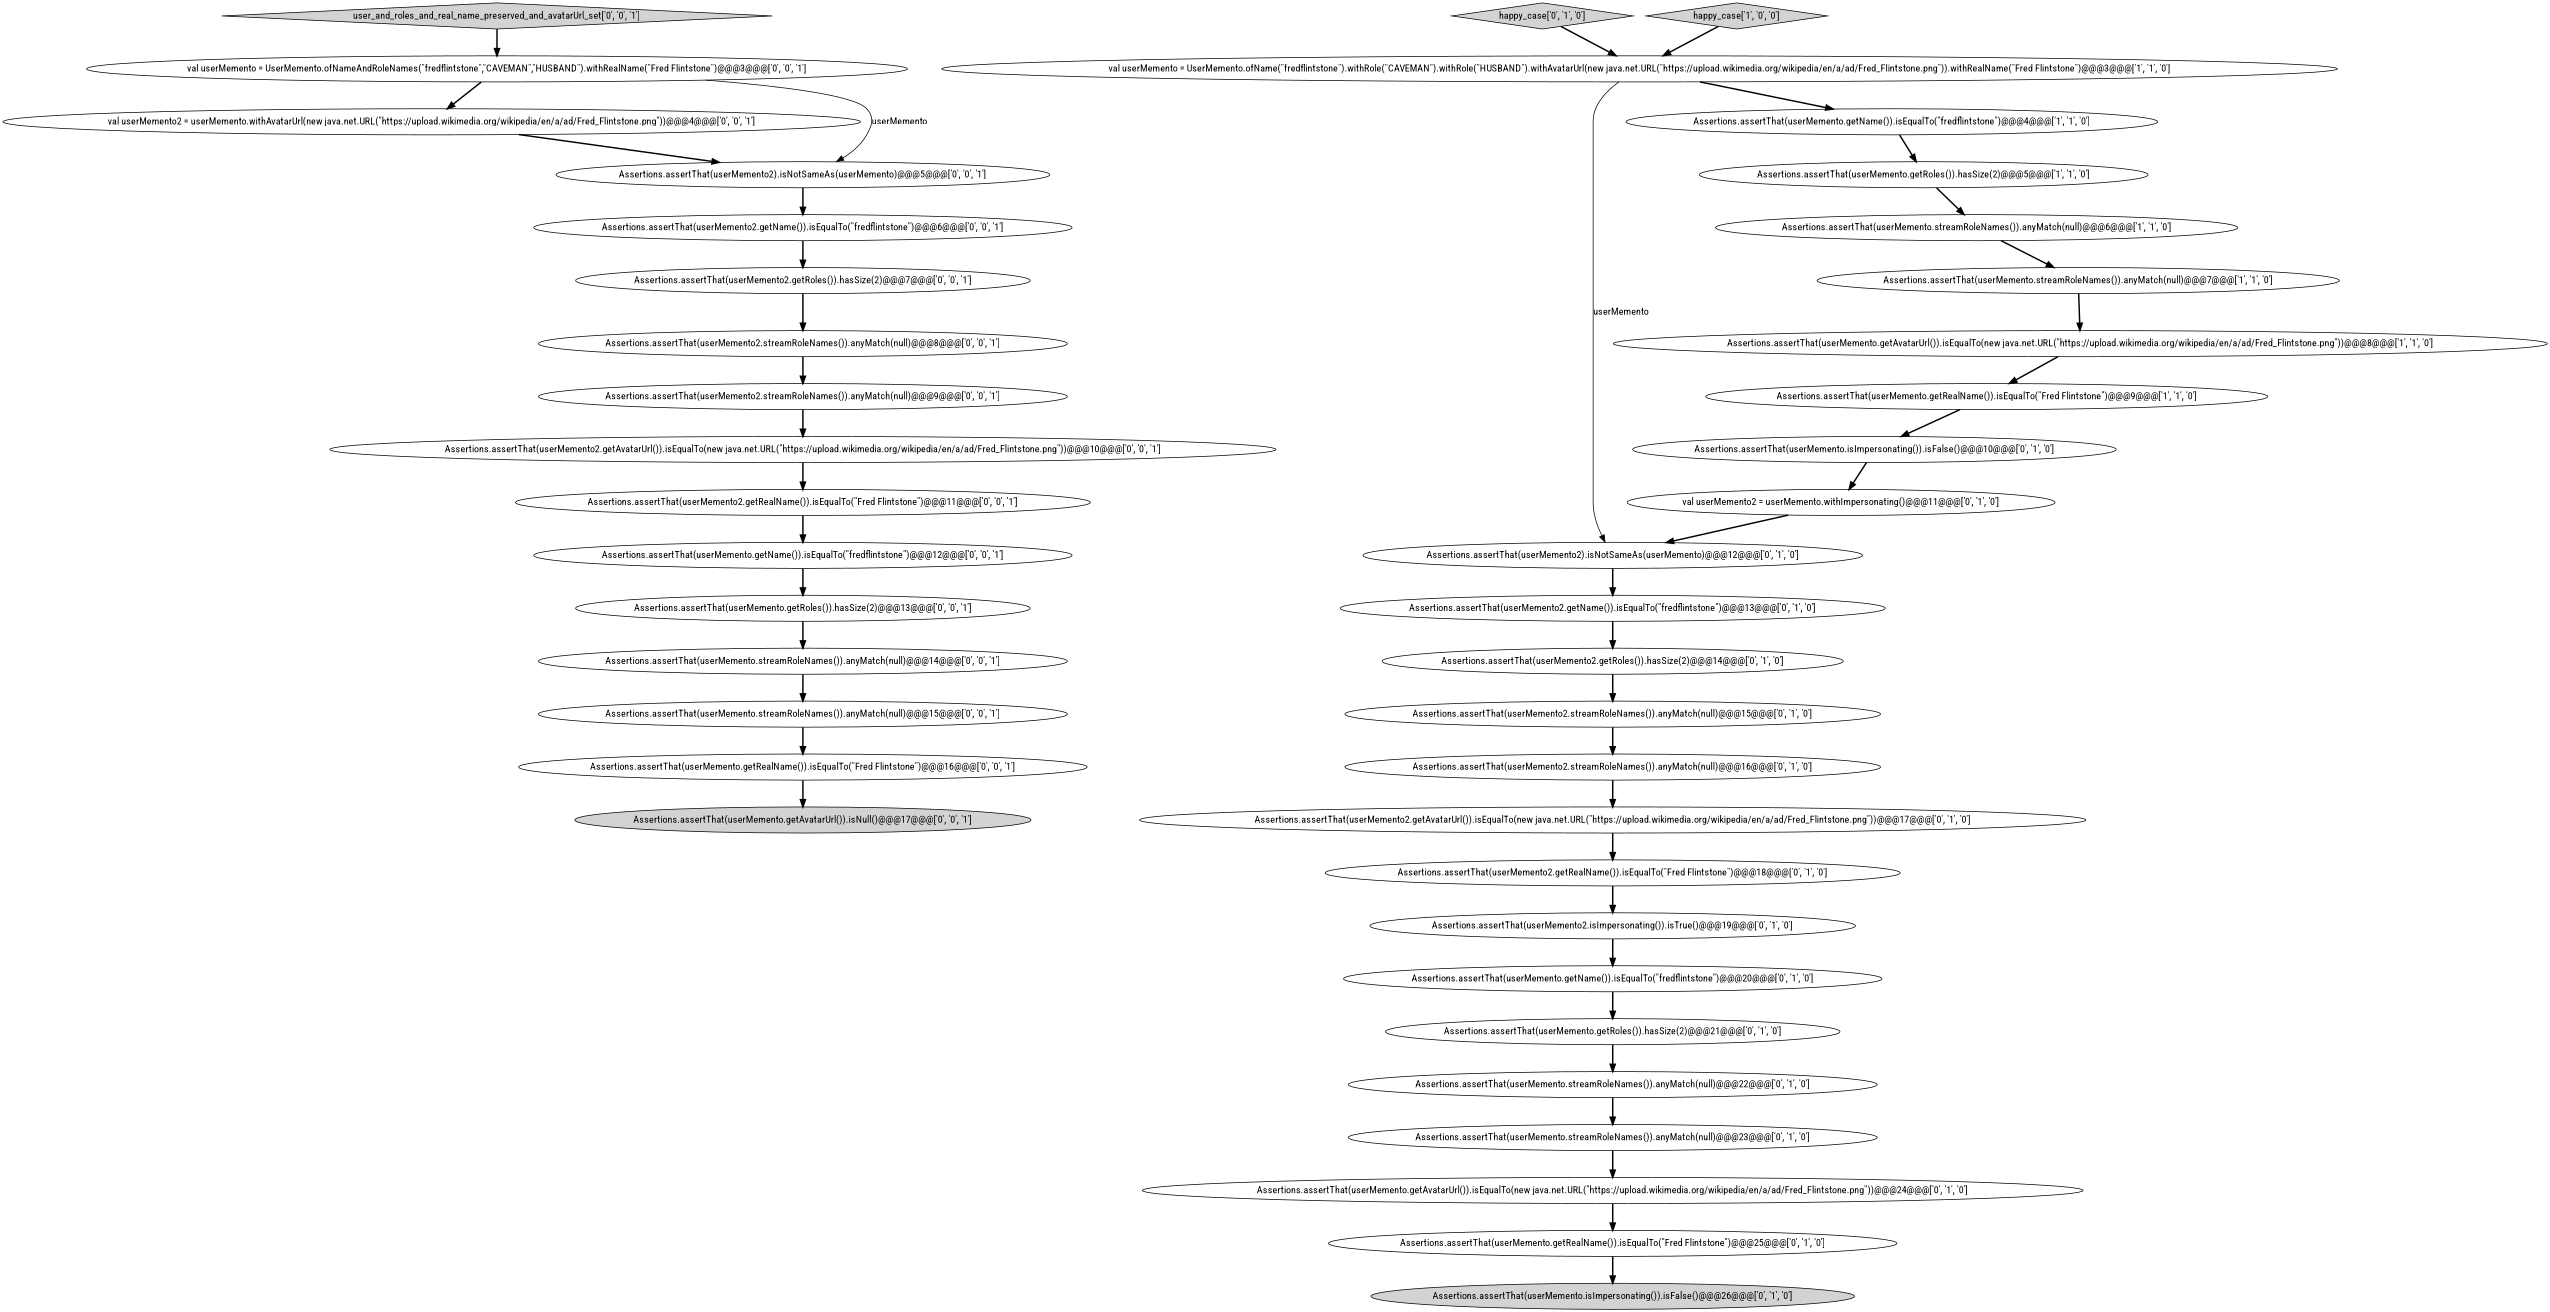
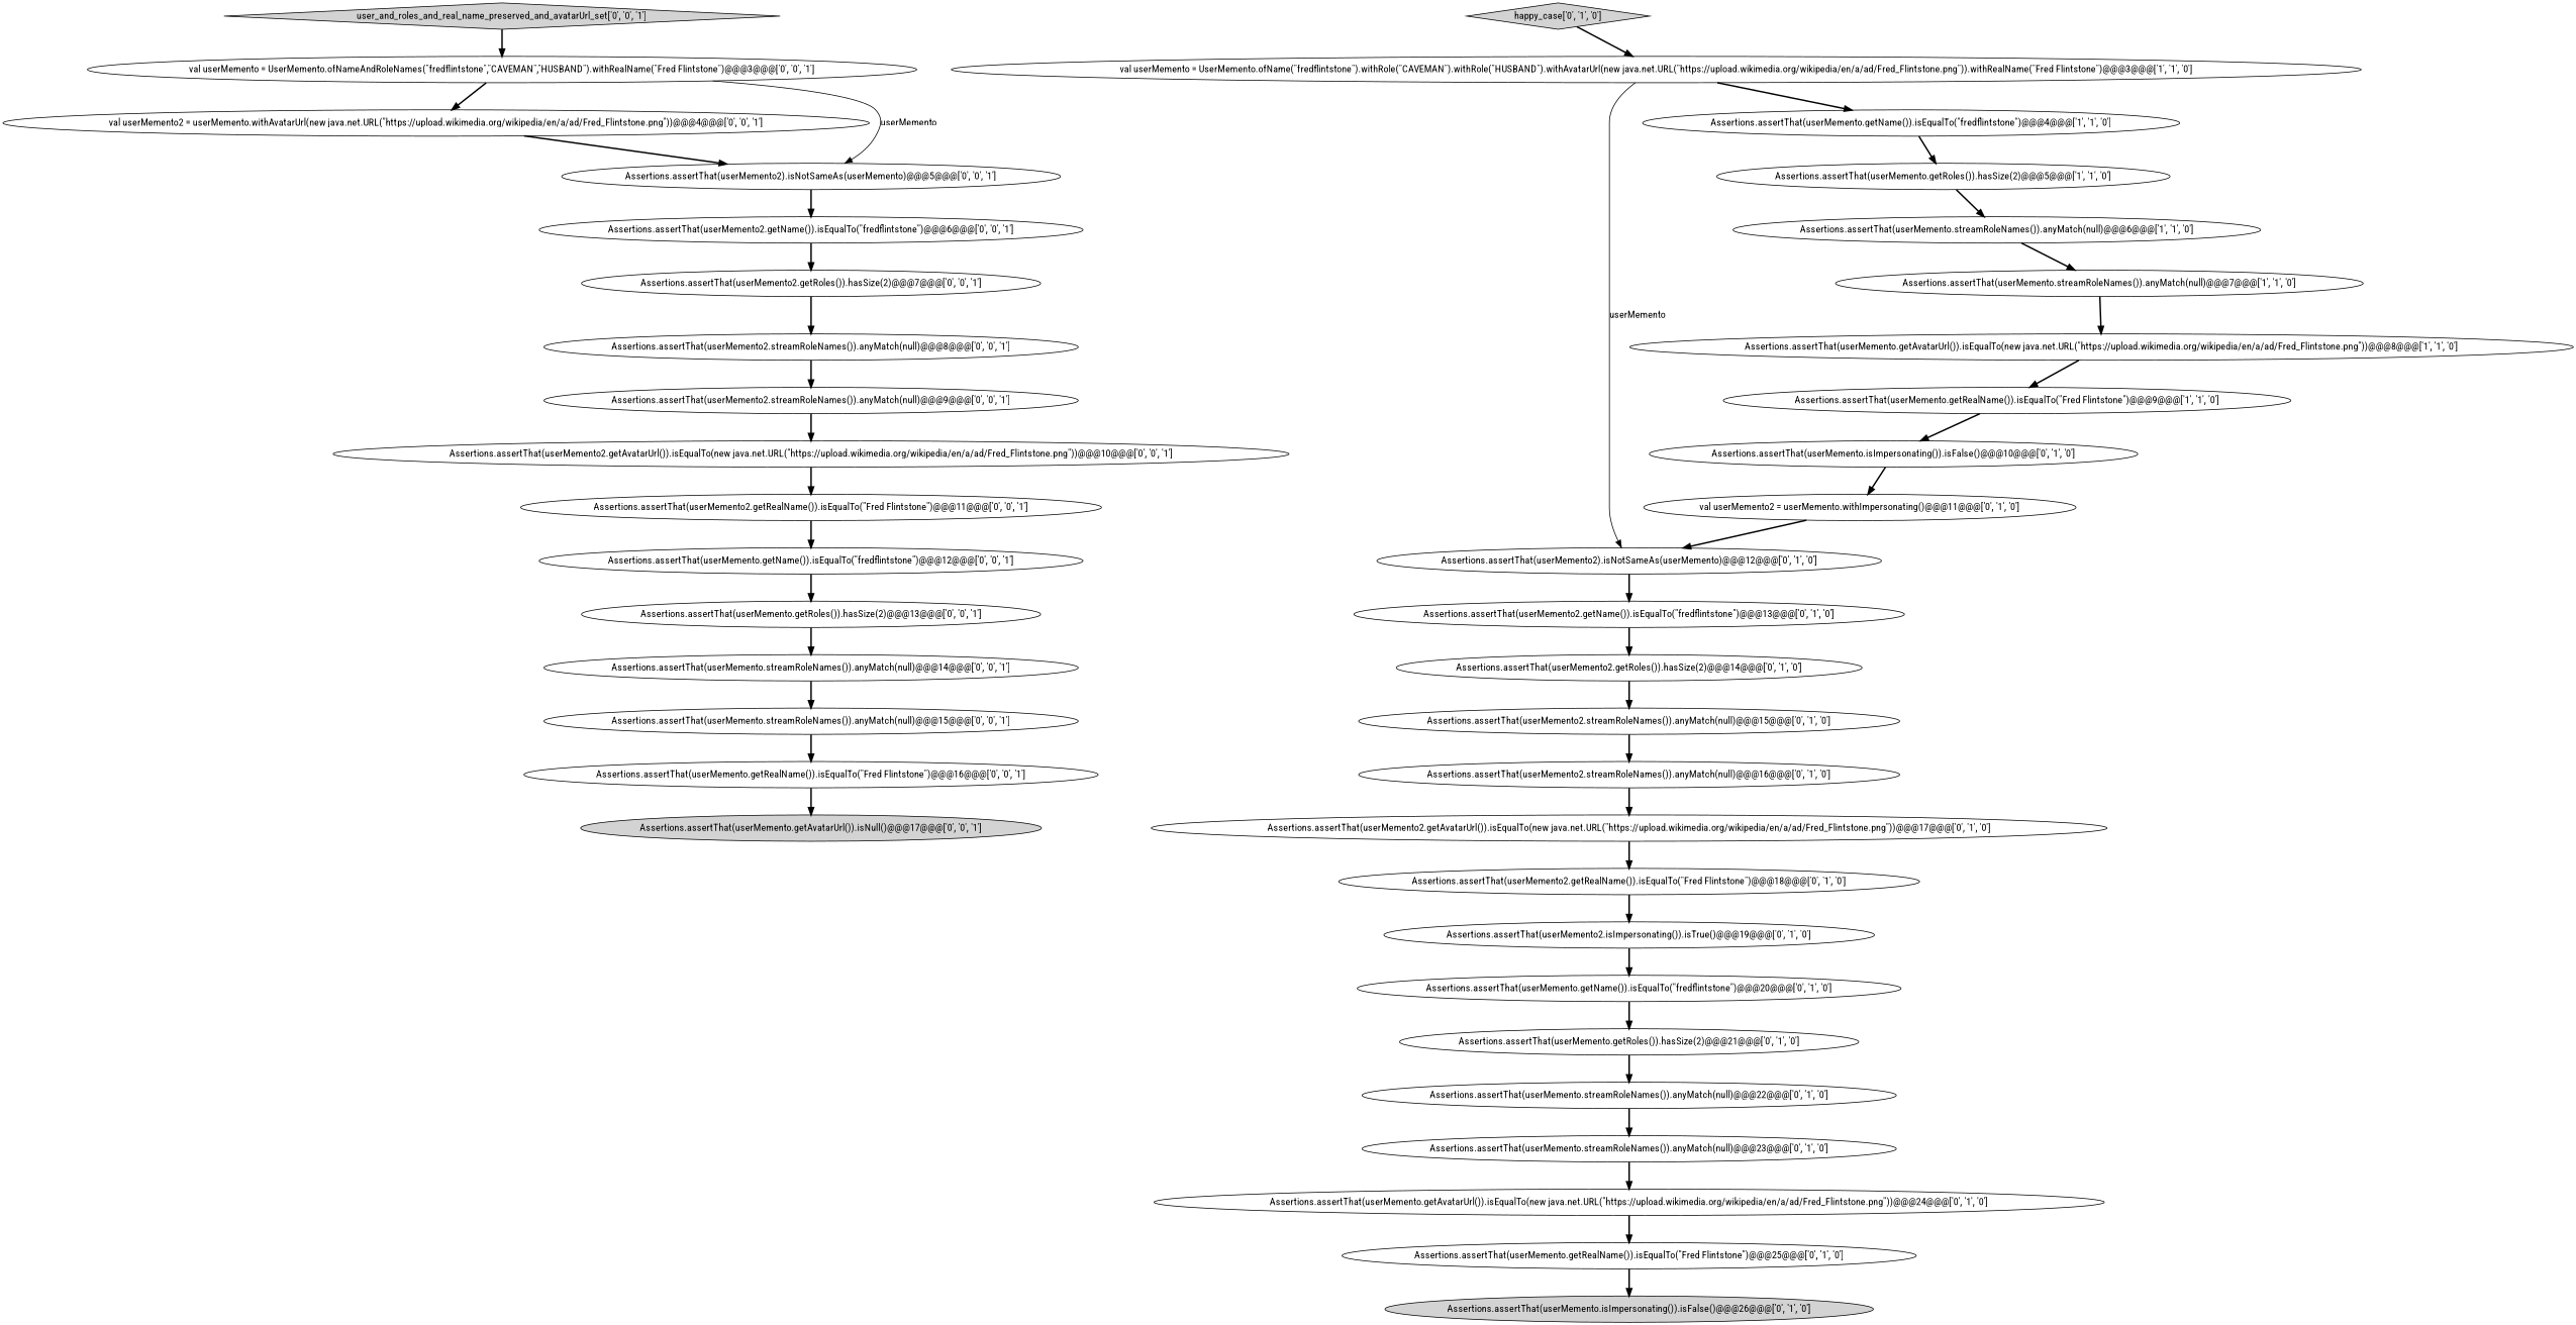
  digraph {
    fontname="Roboto Condensed"
    node [fillcolor=white shape=ellipse style=filled fontname="Roboto Condensed"]
    edge [style=bold fontname="Roboto Condensed"]
    n1 [label="Assertions.assertThat(userMemento2.streamRoleNames()).anyMatch(null)@@@8@@@['0', '0', '1']"]
    n2 [label="Assertions.assertThat(userMemento2.streamRoleNames()).anyMatch(null)@@@9@@@['0', '0', '1']"]
    n3 [label="Assertions.assertThat(userMemento.getRealName()).isEqualTo(\"Fred Flintstone\")@@@9@@@['1', '1', '0']"]
    n4 [label="Assertions.assertThat(userMemento.isImpersonating()).isFalse()@@@10@@@['0', '1', '0']"]
    n5 [label="Assertions.assertThat(userMemento2.getAvatarUrl()).isEqualTo(new java.net.URL(\"https://upload.wikimedia.org/wikipedia/en/a/ad/Fred_Flintstone.png\"))@@@17@@@['0', '1', '0']"]
    n6 [label="Assertions.assertThat(userMemento2.getRealName()).isEqualTo(\"Fred Flintstone\")@@@18@@@['0', '1', '0']"]
    n7 [fillcolor=lightgray label="Assertions.assertThat(userMemento.isImpersonating()).isFalse()@@@26@@@['0', '1', '0']"]
    n8 [label="Assertions.assertThat(userMemento.getRealName()).isEqualTo(\"Fred Flintstone\")@@@25@@@['0', '1', '0']"]
    n9 [label="Assertions.assertThat(userMemento.streamRoleNames()).anyMatch(null)@@@7@@@['1', '1', '0']"]
    n10 [label="Assertions.assertThat(userMemento.getAvatarUrl()).isEqualTo(new java.net.URL(\"https://upload.wikimedia.org/wikipedia/en/a/ad/Fred_Flintstone.png\"))@@@8@@@['1', '1', '0']"]
    n11 [label="Assertions.assertThat(userMemento2).isNotSameAs(userMemento)@@@12@@@['0', '1', '0']"]
    n12 [label="Assertions.assertThat(userMemento2.getName()).isEqualTo(\"fredflintstone\")@@@13@@@['0', '1', '0']"]
    n13 [fillcolor=lightgray label="happy_case['0', '1', '0']" shape=diamond]
    n14 [label="val userMemento = UserMemento.ofName(\"fredflintstone\").withRole(\"CAVEMAN\").withRole(\"HUSBAND\").withAvatarUrl(new java.net.URL(\"https://upload.wikimedia.org/wikipedia/en/a/ad/Fred_Flintstone.png\")).withRealName(\"Fred Flintstone\")@@@3@@@['1', '1', '0']"]
    n15 [label="Assertions.assertThat(userMemento.streamRoleNames()).anyMatch(null)@@@23@@@['0', '1', '0']"]
    n16 [label="Assertions.assertThat(userMemento.getAvatarUrl()).isEqualTo(new java.net.URL(\"https://upload.wikimedia.org/wikipedia/en/a/ad/Fred_Flintstone.png\"))@@@24@@@['0', '1', '0']"]
    n17 [label="val userMemento2 = userMemento.withImpersonating()@@@11@@@['0', '1', '0']"]
    n18 [label="Assertions.assertThat(userMemento.getName()).isEqualTo(\"fredflintstone\")@@@12@@@['0', '0', '1']"]
    n19 [label="Assertions.assertThat(userMemento.getRoles()).hasSize(2)@@@13@@@['0', '0', '1']"]
    n20 [label="Assertions.assertThat(userMemento.streamRoleNames()).anyMatch(null)@@@22@@@['0', '1', '0']"]
    n21 [label="Assertions.assertThat(userMemento2.getRoles()).hasSize(2)@@@14@@@['0', '1', '0']"]
    n22 [label="Assertions.assertThat(userMemento2.isImpersonating()).isTrue()@@@19@@@['0', '1', '0']"]
    n23 [label="Assertions.assertThat(userMemento.getName()).isEqualTo(\"fredflintstone\")@@@20@@@['0', '1', '0']"]
    n24 [label="Assertions.assertThat(userMemento.getRoles()).hasSize(2)@@@21@@@['0', '1', '0']"]
    n25 [label="Assertions.assertThat(userMemento.getName()).isEqualTo(\"fredflintstone\")@@@4@@@['1', '1', '0']"]
    n26 [label="Assertions.assertThat(userMemento2.streamRoleNames()).anyMatch(null)@@@15@@@['0', '1', '0']"]
    n27 [label="Assertions.assertThat(userMemento2.streamRoleNames()).anyMatch(null)@@@16@@@['0', '1', '0']"]
-   n28 [fillcolor=lightgray label="happy_case['1', '0', '0']" shape=diamond]
    n29 [label="Assertions.assertThat(userMemento2.getRoles()).hasSize(2)@@@7@@@['0', '0', '1']"]
    n30 [label="Assertions.assertThat(userMemento2.getAvatarUrl()).isEqualTo(new java.net.URL(\"https://upload.wikimedia.org/wikipedia/en/a/ad/Fred_Flintstone.png\"))@@@10@@@['0', '0', '1']"]
    n31 [label="Assertions.assertThat(userMemento.streamRoleNames()).anyMatch(null)@@@14@@@['0', '0', '1']"]
    n32 [label="Assertions.assertThat(userMemento.streamRoleNames()).anyMatch(null)@@@6@@@['1', '1', '0']"]
    n33 [label="Assertions.assertThat(userMemento.getRealName()).isEqualTo(\"Fred Flintstone\")@@@16@@@['0', '0', '1']"]
    n34 [fillcolor=lightgray label="Assertions.assertThat(userMemento.getAvatarUrl()).isNull()@@@17@@@['0', '0', '1']"]
    n35 [label="val userMemento2 = userMemento.withAvatarUrl(new java.net.URL(\"https://upload.wikimedia.org/wikipedia/en/a/ad/Fred_Flintstone.png\"))@@@4@@@['0', '0', '1']"]
    n36 [label="Assertions.assertThat(userMemento2).isNotSameAs(userMemento)@@@5@@@['0', '0', '1']"]
    n37 [label="Assertions.assertThat(userMemento2.getRealName()).isEqualTo(\"Fred Flintstone\")@@@11@@@['0', '0', '1']"]
    n38 [fillcolor=lightgray label="user_and_roles_and_real_name_preserved_and_avatarUrl_set['0', '0', '1']" shape=diamond]
    n39 [label="val userMemento = UserMemento.ofNameAndRoleNames(\"fredflintstone\",\"CAVEMAN\",\"HUSBAND\").withRealName(\"Fred Flintstone\")@@@3@@@['0', '0', '1']"]
    n40 [label="Assertions.assertThat(userMemento.getRoles()).hasSize(2)@@@5@@@['1', '1', '0']"]
    n41 [label="Assertions.assertThat(userMemento.streamRoleNames()).anyMatch(null)@@@15@@@['0', '0', '1']"]
    n42 [label="Assertions.assertThat(userMemento2.getName()).isEqualTo(\"fredflintstone\")@@@6@@@['0', '0', '1']"]
    n1 -> n2
    n2 -> n30
    n3 -> n4
    n4 -> n17
    n5 -> n6
    n6 -> n22
    n8 -> n7
    n9 -> n10
    n10 -> n3
    n11 -> n12
    n12 -> n21
    n13 -> n14
    n14 -> n11 [label=userMemento style=solid]
    n14 -> n25
    n15 -> n16
    n16 -> n8
    n17 -> n11
    n18 -> n19
    n19 -> n31
    n20 -> n15
    n21 -> n26
    n22 -> n23
    n23 -> n24
    n24 -> n20
    n25 -> n40
    n26 -> n27
    n27 -> n5
-   n28 -> n14
    n29 -> n1
    n30 -> n37
    n31 -> n41
    n32 -> n9
    n33 -> n34
    n35 -> n36
    n36 -> n42
    n37 -> n18
    n38 -> n39
    n39 -> n35
    n39 -> n36 [label=userMemento style=solid]
    n40 -> n32
    n41 -> n33
    n42 -> n29
  }
